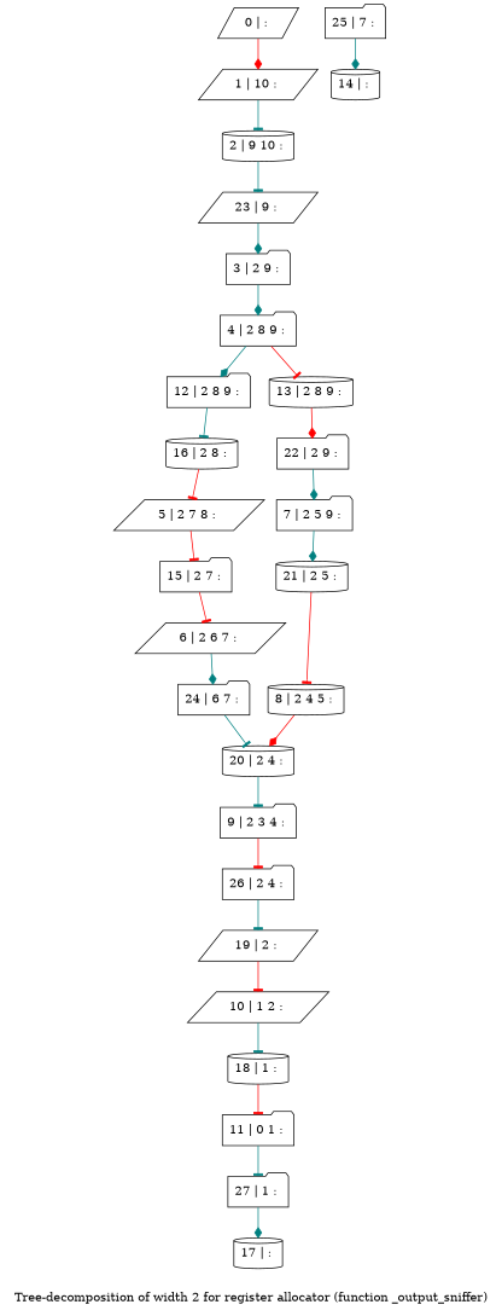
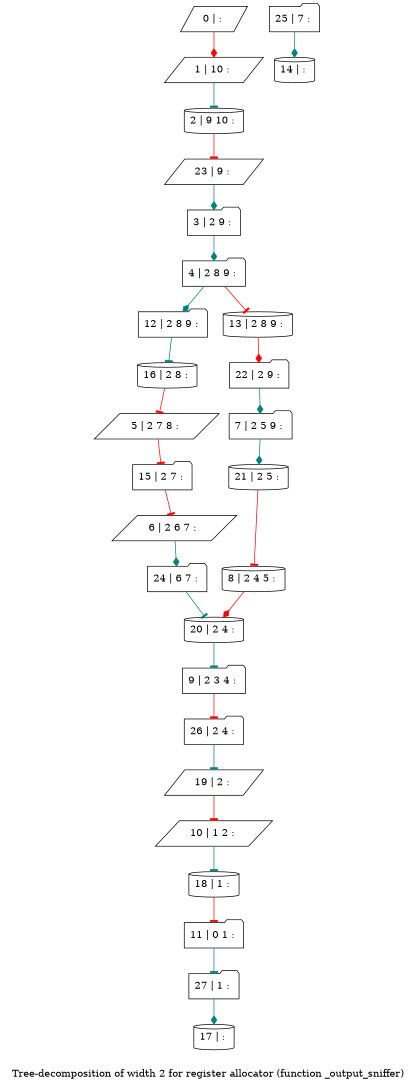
  digraph {
    label="Tree-decomposition of width 2 for register allocator (function _output_sniffer)"
    node [shape=folder]
    edge [arrowhead=tee color=teal]
    n1 [label="0 | : " shape=parallelogram]
    n2 [label="1 | 10 : " shape=parallelogram]
    n3 [label="2 | 9 10 : " shape=cylinder]
    n4 [label="23 | 9 : " shape=parallelogram]
    n5 [label="3 | 2 9 : "]
    n6 [label="4 | 2 8 9 : "]
    n7 [label="12 | 2 8 9 : "]
    n8 [label="13 | 2 8 9 : " shape=cylinder]
    n9 [label="16 | 2 8 : " shape=cylinder]
    n10 [label="22 | 2 9 : "]
    n11 [label="5 | 2 7 8 : " shape=parallelogram]
    n12 [label="15 | 2 7 : "]
    n13 [label="6 | 2 6 7 : " shape=parallelogram]
    n14 [label="24 | 6 7 : "]
    n15 [label="20 | 2 4 : " shape=cylinder]
    n16 [label="7 | 2 5 9 : "]
    n17 [label="21 | 2 5 : " shape=cylinder]
    n18 [label="8 | 2 4 5 : " shape=cylinder]
    n19 [label="9 | 2 3 4 : "]
    n20 [label="26 | 2 4 : "]
    n21 [label="19 | 2 : " shape=parallelogram]
    n22 [label="10 | 1 2 : " shape=parallelogram]
    n23 [label="18 | 1 : " shape=cylinder]
    n24 [label="11 | 0 1 : "]
    n25 [label="27 | 1 : "]
    n26 [label="17 | : " shape=cylinder]
    n27 [label="14 | : " shape=cylinder]
    n28 [label="25 | 7 : "]
    n1 -> n2 [arrowhead=diamond color=red]
    n2 -> n3
-   n3 -> n4
+   n3 -> n4 [color=red]
    n4 -> n5 [arrowhead=diamond]
    n5 -> n6 [arrowhead=diamond]
    n6 -> n7 [arrowhead=diamond]
    n6 -> n8 [color=red]
    n7 -> n9
    n8 -> n10 [arrowhead=diamond color=red]
    n9 -> n11 [color=red]
    n10 -> n16 [arrowhead=diamond]
    n11 -> n12 [color=red]
    n12 -> n13 [color=red]
    n13 -> n14 [arrowhead=diamond]
    n14 -> n15
    n15 -> n19
    n16 -> n17 [arrowhead=diamond]
    n17 -> n18 [color=red]
    n18 -> n15 [arrowhead=diamond color=red]
    n19 -> n20 [color=red]
    n20 -> n21
    n21 -> n22 [color=red]
    n22 -> n23
    n23 -> n24 [color=red]
    n24 -> n25
    n25 -> n26 [arrowhead=diamond]
    n28 -> n27 [arrowhead=diamond]
  }
